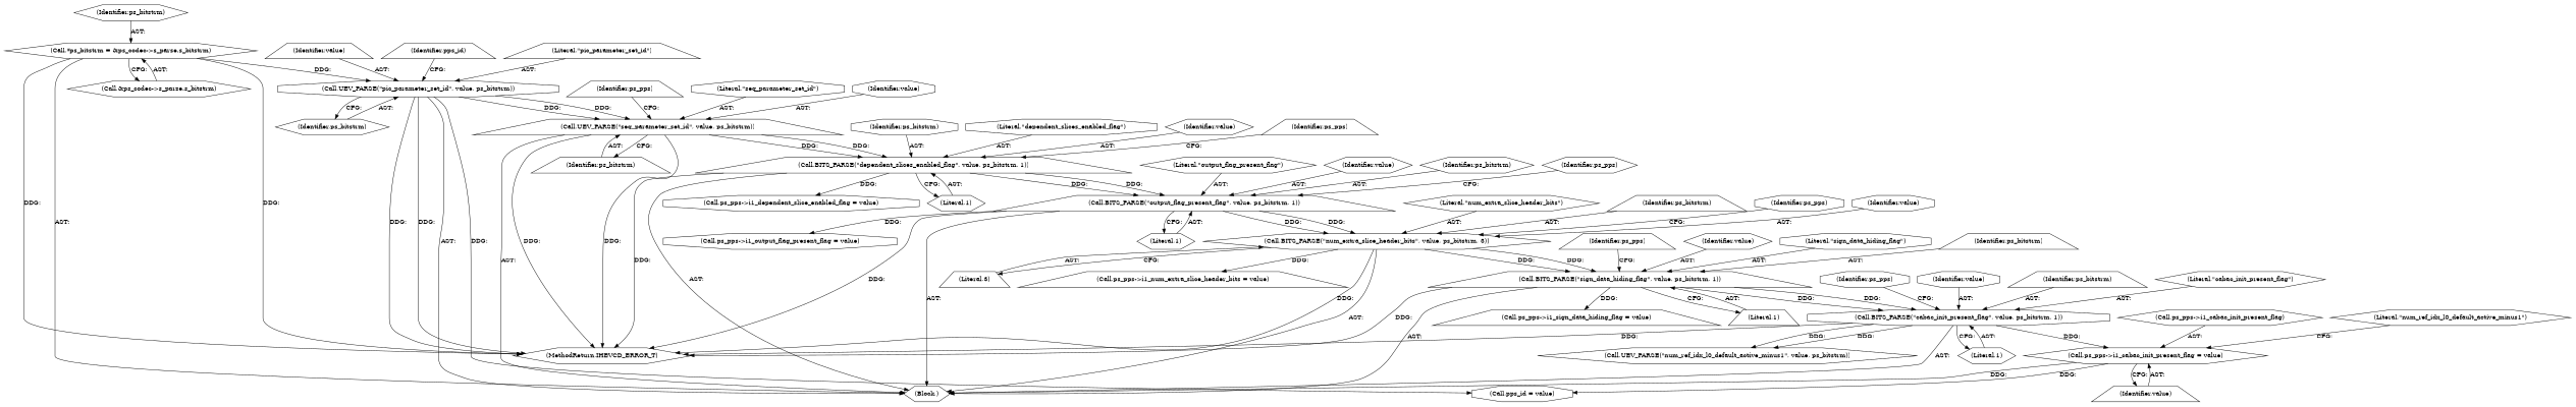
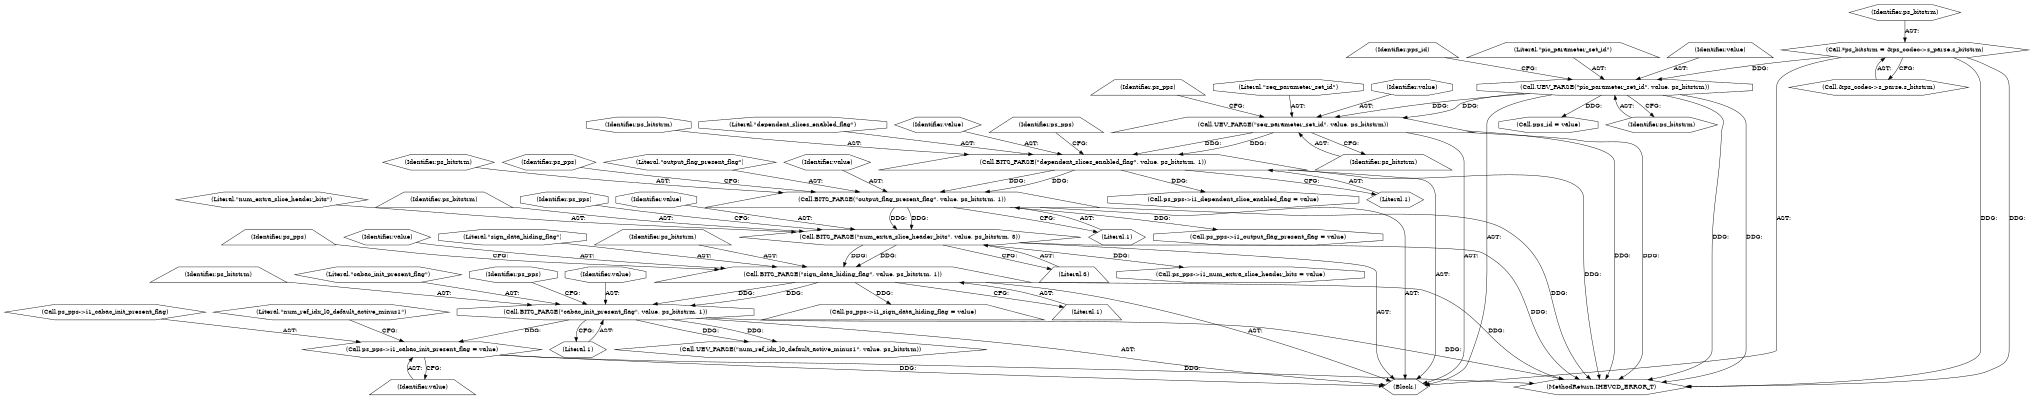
  digraph {
    node [shape=hexagon]
    n1 [label="(Call,ps_pps->i1_cabac_init_present_flag = value)"]
    n2 [label="(Identifier,value)" shape=trapezium]
    n3 [label="(MethodReturn,IHEVCD_ERROR_T)"]
    n4 [label="(Block,)"]
    n5 [label="(Call,BITS_PARSE(\"cabac_init_present_flag\", value, ps_bitstrm, 1))" shape=octagon]
    n6 [label="(Literal,1)"]
    n7 [label="(Call,UEV_PARSE(\"num_ref_idx_l0_default_active_minus1\", value, ps_bitstrm))"]
    n8 [label="(Call,BITS_PARSE(\"sign_data_hiding_flag\", value, ps_bitstrm, 1))" shape=trapezium]
    n9 [label="(Call,ps_pps->i1_sign_data_hiding_flag = value)" shape=trapezium]
    n10 [label="(Literal,1)" shape=trapezium]
    n11 [label="(Call,BITS_PARSE(\"num_extra_slice_header_bits\", value, ps_bitstrm, 3))"]
    n12 [label="(Literal,3)" shape=trapezium]
-   n13 [label="(Call,ps_pps->i1_num_extra_slice_header_bits = value)" shape=trapezium]
+   n13 [label="(Call,ps_pps->i1_num_extra_slice_header_bits = value)" shape=octagon]
    n14 [label="(Call,BITS_PARSE(\"output_flag_present_flag\", value, ps_bitstrm, 1))" shape=trapezium]
    n15 [label="(Literal,1)"]
    n16 [label="(Call,ps_pps->i1_output_flag_present_flag = value)" shape=octagon]
    n17 [label="(Call,BITS_PARSE(\"dependent_slices_enabled_flag\", value, ps_bitstrm, 1))" shape=trapezium]
    n18 [label="(Call,ps_pps->i1_dependent_slice_enabled_flag = value)" shape=octagon]
    n19 [label="(Literal,1)"]
    n20 [label="(Call,UEV_PARSE(\"seq_parameter_set_id\", value, ps_bitstrm))" shape=trapezium]
    n21 [label="(Identifier,ps_bitstrm)" shape=trapezium]
    n22 [label="(Call,UEV_PARSE(\"pic_parameter_set_id\", value, ps_bitstrm))" shape=octagon]
    n23 [label="(Call,pps_id = value)" shape=octagon]
    n24 [label="(Identifier,ps_bitstrm)"]
    n25 [label="(Call,*ps_bitstrm = &ps_codec->s_parse.s_bitstrm)"]
    n26 [label="(Call,&ps_codec->s_parse.s_bitstrm)"]
    n27 [label="(Identifier,ps_pps)" shape=octagon]
    n28 [label="(Identifier,ps_bitstrm)"]
    n29 [label="(Literal,\"num_extra_slice_header_bits\")"]
    n30 [label="(Identifier,value)" shape=trapezium]
    n31 [label="(Literal,\"output_flag_present_flag\")"]
    n32 [label="(Identifier,ps_pps)" shape=trapezium]
    n33 [label="(Identifier,ps_bitstrm)" shape=octagon]
    n34 [label="(Literal,\"dependent_slices_enabled_flag\")" shape=octagon]
    n35 [label="(Identifier,value)"]
    n36 [label="(Identifier,ps_pps)" shape=trapezium]
    n37 [label="(Identifier,ps_bitstrm)"]
    n38 [label="(Identifier,ps_bitstrm)" shape=trapezium]
    n39 [label="(Identifier,ps_pps)" shape=octagon]
    n40 [label="(Identifier,pps_id)" shape=trapezium]
    n41 [label="(Literal,\"seq_parameter_set_id\")" shape=octagon]
    n42 [label="(Identifier,value)" shape=octagon]
    n43 [label="(Identifier,value)"]
    n44 [label="(Literal,\"sign_data_hiding_flag\")" shape=octagon]
    n45 [label="(Identifier,value)" shape=octagon]
    n46 [label="(Identifier,value)"]
    n47 [label="(Identifier,ps_bitstrm)" shape=trapezium]
    n48 [label="(Call,ps_pps->i1_cabac_init_present_flag)"]
    n49 [label="(Identifier,ps_pps)"]
    n50 [label="(Literal,\"num_ref_idx_l0_default_active_minus1\")"]
    n51 [label="(Identifier,ps_bitstrm)" shape=trapezium]
    n52 [label="(Identifier,value)" shape=octagon]
    n53 [label="(Literal,\"pic_parameter_set_id\")" shape=trapezium]
    n54 [label="(Literal,\"cabac_init_present_flag\")"]
    n55 [label="(Identifier,ps_pps)" shape=trapezium]
    n1 -> n2 [label="CFG: "]
-   n1 -> n23 [label="DDG: "]
+   n1 -> n3 [label="DDG: "]
    n1 -> n4 [label="DDG: "]
    n2 -> n1 [label="AST: "]
    n5 -> n1 [label="DDG: "]
    n5 -> n3 [label="DDG: "]
    n5 -> n4 [label="AST: "]
    n5 -> n6 [label="CFG: "]
    n5 -> n7 [label="DDG: "]
    n5 -> n7 [label="DDG: "]
    n6 -> n5 [label="AST: "]
    n8 -> n3 [label="DDG: "]
    n8 -> n4 [label="AST: "]
    n8 -> n5 [label="DDG: "]
    n8 -> n5 [label="DDG: "]
    n8 -> n9 [label="DDG: "]
    n8 -> n10 [label="CFG: "]
    n10 -> n8 [label="AST: "]
    n11 -> n3 [label="DDG: "]
    n11 -> n4 [label="AST: "]
    n11 -> n8 [label="DDG: "]
    n11 -> n8 [label="DDG: "]
    n11 -> n12 [label="CFG: "]
    n11 -> n13 [label="DDG: "]
    n12 -> n11 [label="AST: "]
    n14 -> n3 [label="DDG: "]
    n14 -> n4 [label="AST: "]
    n14 -> n11 [label="DDG: "]
    n14 -> n11 [label="DDG: "]
    n14 -> n15 [label="CFG: "]
    n14 -> n16 [label="DDG: "]
    n15 -> n14 [label="AST: "]
    n17 -> n3 [label="DDG: "]
    n17 -> n4 [label="AST: "]
    n17 -> n14 [label="DDG: "]
    n17 -> n14 [label="DDG: "]
    n17 -> n18 [label="DDG: "]
    n17 -> n19 [label="CFG: "]
    n19 -> n17 [label="AST: "]
    n20 -> n3 [label="DDG: "]
    n20 -> n3 [label="DDG: "]
    n20 -> n4 [label="AST: "]
    n20 -> n17 [label="DDG: "]
    n20 -> n17 [label="DDG: "]
    n20 -> n21 [label="CFG: "]
    n21 -> n20 [label="AST: "]
    n22 -> n3 [label="DDG: "]
    n22 -> n3 [label="DDG: "]
    n22 -> n4 [label="AST: "]
    n22 -> n20 [label="DDG: "]
    n22 -> n20 [label="DDG: "]
    n22 -> n23 [label="DDG: "]
    n22 -> n24 [label="CFG: "]
    n24 -> n22 [label="AST: "]
    n25 -> n3 [label="DDG: "]
    n25 -> n3 [label="DDG: "]
    n25 -> n4 [label="AST: "]
    n25 -> n22 [label="DDG: "]
    n25 -> n26 [label="CFG: "]
    n26 -> n25 [label="AST: "]
    n27 -> n5 [label="CFG: "]
    n28 -> n25 [label="AST: "]
    n29 -> n11 [label="AST: "]
    n30 -> n22 [label="AST: "]
    n31 -> n14 [label="AST: "]
    n32 -> n20 [label="CFG: "]
    n33 -> n17 [label="AST: "]
    n34 -> n17 [label="AST: "]
    n35 -> n14 [label="AST: "]
    n36 -> n8 [label="CFG: "]
    n37 -> n14 [label="AST: "]
    n38 -> n11 [label="AST: "]
    n39 -> n11 [label="CFG: "]
    n40 -> n22 [label="CFG: "]
    n41 -> n20 [label="AST: "]
    n42 -> n11 [label="AST: "]
    n43 -> n8 [label="AST: "]
    n44 -> n8 [label="AST: "]
    n45 -> n5 [label="AST: "]
    n46 -> n17 [label="AST: "]
    n47 -> n8 [label="AST: "]
    n48 -> n1 [label="AST: "]
    n49 -> n14 [label="CFG: "]
    n50 -> n1 [label="CFG: "]
    n51 -> n5 [label="AST: "]
    n52 -> n20 [label="AST: "]
    n53 -> n22 [label="AST: "]
    n54 -> n5 [label="AST: "]
    n55 -> n17 [label="CFG: "]
  }
